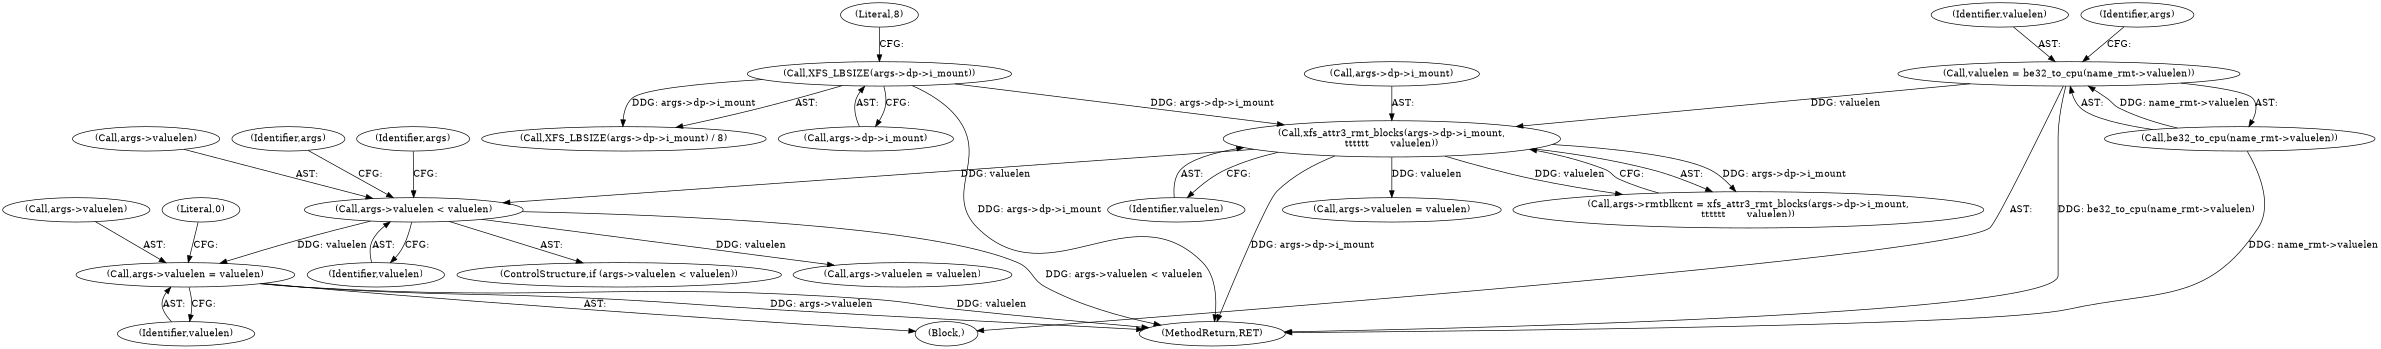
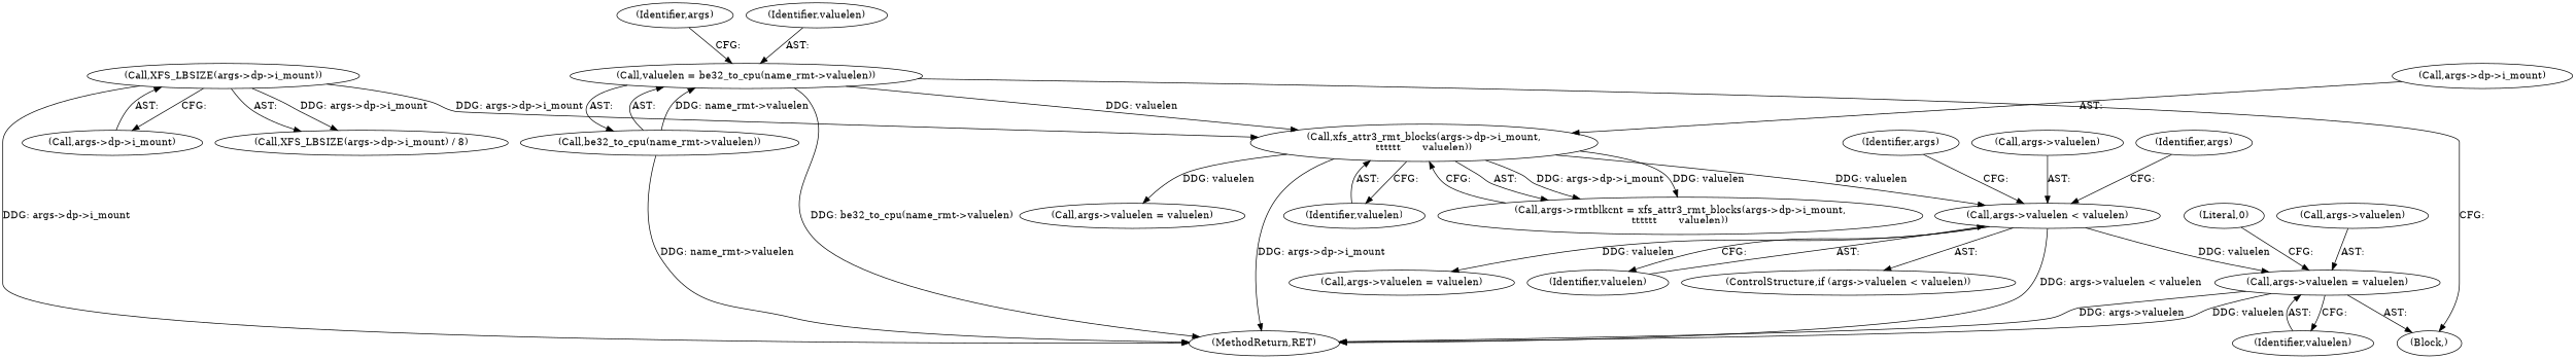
  digraph {
    n1 [label="(Call,args->valuelen = valuelen)"]
    n2 [label="(MethodReturn,RET)"]
    n3 [label="(Block,)"]
    n4 [label="(Identifier,valuelen)"]
    n5 [label="(Call,args->valuelen < valuelen)"]
    n6 [label="(Call,args->valuelen = valuelen)"]
    n7 [label="(Identifier,valuelen)"]
    n8 [label="(ControlStructure,if (args->valuelen < valuelen))"]
    n9 [label="(Call,xfs_attr3_rmt_blocks(args->dp->i_mount,\n\t\t\t\t\t\t       valuelen))"]
    n10 [label="(Call,args->valuelen = valuelen)"]
    n11 [label="(Identifier,valuelen)"]
    n12 [label="(Call,args->rmtblkcnt = xfs_attr3_rmt_blocks(args->dp->i_mount,\n\t\t\t\t\t\t       valuelen))"]
    n13 [label="(Call,XFS_LBSIZE(args->dp->i_mount))"]
    n14 [label="(Call,XFS_LBSIZE(args->dp->i_mount) / 8)"]
    n15 [label="(Call,args->dp->i_mount)"]
    n16 [label="(Call,valuelen = be32_to_cpu(name_rmt->valuelen))"]
    n17 [label="(Call,be32_to_cpu(name_rmt->valuelen))"]
    n18 [label="(Identifier,args)"]
    n19 [label="(Call,args->dp->i_mount)"]
    n20 [label="(Identifier,args)"]
    n21 [label="(Literal,0)"]
    n22 [label="(Identifier,args)"]
    n23 [label="(Identifier,valuelen)"]
    n24 [label="(Call,args->valuelen)"]
    n25 [label="(Call,args->valuelen)"]
-   n26 [label="(Literal,8)"]
    n1 -> n2 [label="DDG: args->valuelen"]
    n1 -> n2 [label="DDG: valuelen"]
    n1 -> n3 [label="AST: "]
    n1 -> n4 [label="CFG: "]
    n4 -> n1 [label="AST: "]
    n5 -> n1 [label="DDG: valuelen"]
    n5 -> n2 [label="DDG: args->valuelen < valuelen"]
    n5 -> n6 [label="DDG: valuelen"]
    n5 -> n7 [label="CFG: "]
    n5 -> n8 [label="AST: "]
    n7 -> n5 [label="AST: "]
    n9 -> n2 [label="DDG: args->dp->i_mount"]
    n9 -> n5 [label="DDG: valuelen"]
    n9 -> n10 [label="DDG: valuelen"]
    n9 -> n11 [label="CFG: "]
    n9 -> n12 [label="AST: "]
    n9 -> n12 [label="DDG: args->dp->i_mount"]
    n9 -> n12 [label="DDG: valuelen"]
    n11 -> n9 [label="AST: "]
    n12 -> n9 [label="CFG: "]
    n13 -> n2 [label="DDG: args->dp->i_mount"]
    n13 -> n9 [label="DDG: args->dp->i_mount"]
    n13 -> n14 [label="AST: "]
    n13 -> n14 [label="DDG: args->dp->i_mount"]
    n13 -> n15 [label="CFG: "]
    n15 -> n13 [label="AST: "]
    n16 -> n2 [label="DDG: be32_to_cpu(name_rmt->valuelen)"]
-   n16 -> n3 [label="AST: "]
+   n16 -> n3 [label="CFG: "]
    n16 -> n9 [label="DDG: valuelen"]
    n16 -> n17 [label="AST: "]
    n17 -> n2 [label="DDG: name_rmt->valuelen"]
    n17 -> n16 [label="AST: "]
    n17 -> n16 [label="DDG: name_rmt->valuelen"]
    n18 -> n16 [label="CFG: "]
    n19 -> n9 [label="AST: "]
    n20 -> n5 [label="CFG: "]
    n21 -> n1 [label="CFG: "]
    n22 -> n5 [label="CFG: "]
    n23 -> n16 [label="AST: "]
    n24 -> n5 [label="AST: "]
    n25 -> n1 [label="AST: "]
-   n26 -> n13 [label="CFG: "]
  }
